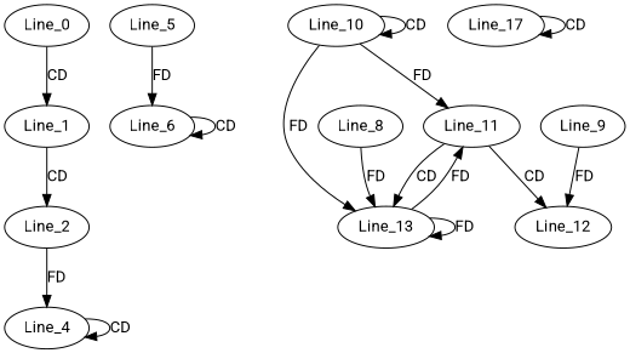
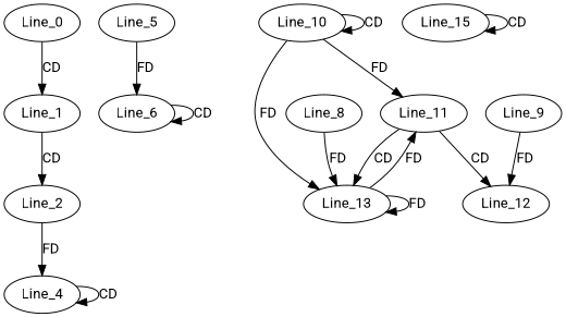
  digraph {
    fontname=Roboto
    node [fontname=Roboto]
    edge [fontname=Roboto]
    Line_0
    Line_1
    Line_2
    Line_4
    Line_6
    Line_5
    Line_10
    Line_11
    Line_13
    Line_12
    Line_8
    Line_9
-   Line_15 [label=Line_17]
+   Line_15
    Line_0 -> Line_1 [label=CD]
    Line_1 -> Line_2 [label=CD]
    Line_2 -> Line_4 [label=FD]
    Line_4 -> Line_4 [label=CD]
    Line_6 -> Line_6 [label=CD]
    Line_5 -> Line_6 [label=FD]
    Line_10 -> Line_10 [label=CD]
    Line_10 -> Line_11 [label=FD]
    Line_10 -> Line_13 [label=FD]
    Line_11 -> Line_13 [label=CD]
    Line_11 -> Line_12 [label=CD]
    Line_13 -> Line_11 [label=FD]
    Line_13 -> Line_13 [label=FD]
    Line_8 -> Line_13 [label=FD]
    Line_9 -> Line_12 [label=FD]
    Line_15 -> Line_15 [label=CD]
  }
